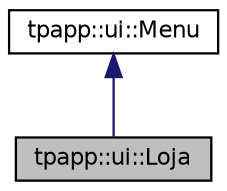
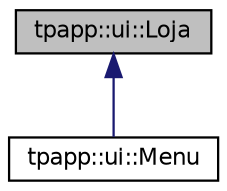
  digraph {
    node [color=black fontname=Helvetica fontsize=10 shape=record style=filled]
    n1 [fillcolor=grey75 fontcolor=black height=0.2 label="tpapp::ui::Loja" width=0.4]
    n2 [fillcolor=white height=0.2 label="tpapp::ui::Menu" width=0.4]
-   n2 -> n1 [color=midnightblue dir=back fontname=Helvetica fontsize=10 labelfontname=Helvetica labelfontsize=10 style=solid]
+   n1 -> n2 [color=midnightblue dir=back fontname=Helvetica fontsize=10 labelfontname=Helvetica labelfontsize=10 style=solid]
  }
